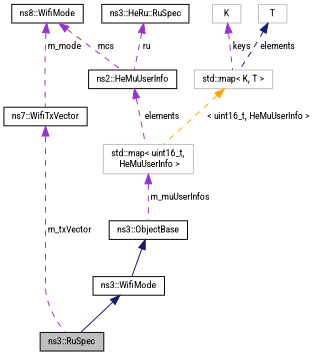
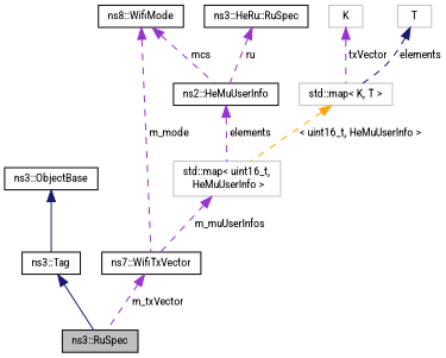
  digraph {
    fontname="Roboto Condensed"
    node [color=black fillcolor=white fontname="Roboto Condensed" fontsize=10 shape=record style=filled]
    edge [color=darkorchid3 dir=back fontname="Roboto Condensed" fontsize=10 labelfontname=Helvetica labelfontsize=10 style=dashed]
    n1 [fillcolor=grey75 fontcolor=black height=0.2 label="ns3::RuSpec" width=0.4]
-   n2 [height=0.2 label="ns3::WifiMode" width=0.4]
+   n2 [height=0.2 label="ns3::Tag" width=0.4]
    n3 [height=0.2 label="ns3::ObjectBase" width=0.4]
    n4 [height=0.2 label="ns7::WifiTxVector" width=0.4]
    n5 [height=0.2 label="ns8::WifiMode" width=0.4]
    n6 [height=0.2 label="ns2::HeMuUserInfo" width=0.4]
    n7 [color=grey75 height=0.2 label="std::map\< uint16_t,\l HeMuUserInfo \>" width=0.4]
    n8 [height=0.2 label="ns3::HeRu::RuSpec" width=0.4]
    n9 [color=grey75 height=0.2 label="std::map\< K, T \>" width=0.4]
    n10 [color=grey75 height=0.2 label=K width=0.4]
    n11 [color=grey75 height=0.2 label=T width=0.4]
    n2 -> n1 [color=midnightblue style=solid]
    n3 -> n2 [color=midnightblue style=solid]
    n4 -> n1 [label=" m_txVector"]
    n5 -> n4 [label=" m_mode"]
    n5 -> n6 [label=" mcs"]
    n6 -> n7 [label=" elements"]
-   n7 -> n3 [label=" m_muUserInfos"]
+   n7 -> n4 [label=" m_muUserInfos"]
    n8 -> n6 [label=" ru"]
    n9 -> n7 [color=orange label=" \< uint16_t, HeMuUserInfo \>"]
-   n10 -> n9 [label=" keys"]
+   n10 -> n9 [label=" txVector"]
    n11 -> n9 [color=midnightblue label=" elements"]
  }
